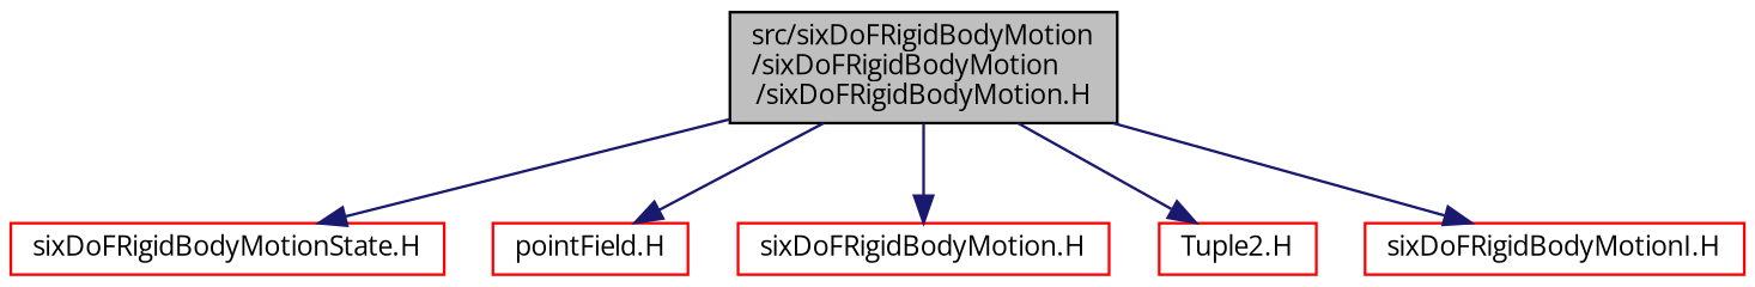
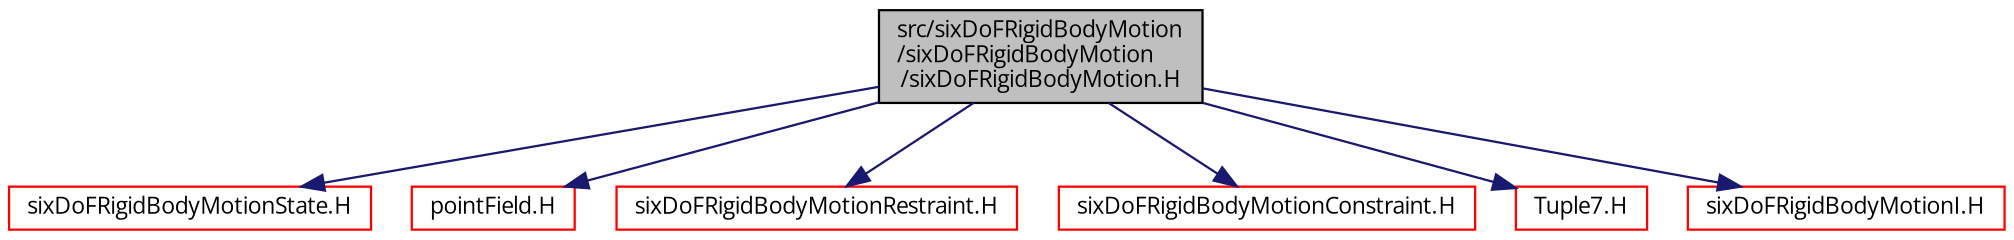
  digraph {
    fontname="Open Sans"
    node [color=red fontname="Open Sans" fontsize=10 shape=record]
    edge [color=midnightblue fontname="Open Sans" fontsize=10 labelfontname=Helvetica labelfontsize=10 style=solid]
    n1 [color=black fillcolor=grey75 fontcolor=black height=0.2 label="src/sixDoFRigidBodyMotion\l/sixDoFRigidBodyMotion\l/sixDoFRigidBodyMotion.H" style=filled width=0.4]
    n2 [height=0.2 label="sixDoFRigidBodyMotionState.H" width=0.4]
    n3 [height=0.2 label="pointField.H" width=0.4]
-   n5 [height=0.2 label="sixDoFRigidBodyMotion.H" width=0.4]
-   n6 [height=0.2 label="Tuple2.H" width=0.4]
+   n4 [height=0.2 label="sixDoFRigidBodyMotionRestraint.H" width=0.4]
+   n5 [height=0.2 label="sixDoFRigidBodyMotionConstraint.H" width=0.4]
+   n6 [height=0.2 label="Tuple7.H" width=0.4]
    n7 [height=0.2 label="sixDoFRigidBodyMotionI.H" width=0.4]
    n1 -> n2
    n1 -> n3
+   n1 -> n4
    n1 -> n5
    n1 -> n6
    n1 -> n7
  }
